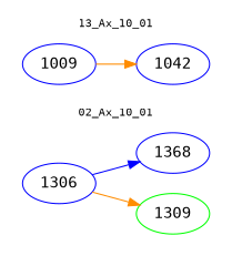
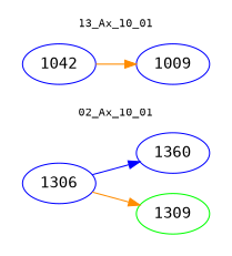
  digraph {
    fontname="DejaVu Sans Mono"
    rankdir=LR
    node [color=blue fontname="DejaVu Sans Mono"]
    edge [color=darkorange fontname="DejaVu Sans Mono"]
    n1 [color=green label=1309]
    n2 [label=1306]
-   n3 [label=1368]
+   n3 [label=1360]
    n4 [label=1042]
    n5 [label=1009]
    subgraph cluster_1 {
      color=white
      fontsize=10
      label="02_Ax_10_01"
      n1
      n2
      n3
    }
    subgraph cluster_2 {
      color=white
      fontsize=10
      label="13_Ax_10_01"
      n4
      n5
    }
    n2 -> n1
    n2 -> n3 [color=blue]
-   n5 -> n4
+   n4 -> n5
  }
